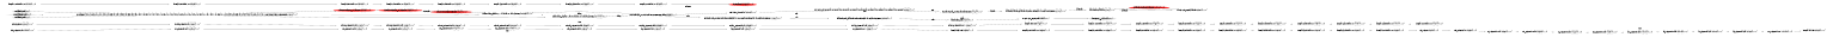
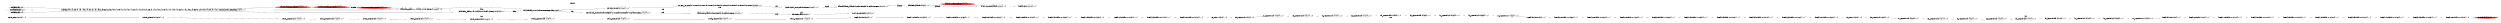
  digraph {
    rankdir=LR
    node [fillcolor=white shape=ellipse style=filled]
    edge [style=bold]
    n1 [label="maxi = tuple.getDouble(\"max(a_i)\")@@@70@@@['1', '1', '0']"]
    n2 [label="maxf = tuple.getDouble(\"max(a_f)\")@@@71@@@['1', '1', '0']"]
    n3 [label="avgi = tuple.getDouble(\"avg(a_i)\")@@@72@@@['1', '1', '0']"]
    n4 [label="sumf = tuple.getDouble(\"sum(a_f)\")@@@67@@@['1', '1', '0']"]
    n5 [label="mini = tuple.getDouble(\"min(a_i)\")@@@68@@@['1', '1', '0']"]
    n6 [label="minf = tuple.getDouble(\"min(a_f)\")@@@69@@@['1', '1', '0']"]
    n7 [label="assertEquals(38,sumi.doubleValue(),0.001)@@@55@@@['1', '1', '0']"]
    n8 [label="assertEquals(26,sumf.doubleValue(),0.001)@@@56@@@['1', '1', '0']"]
    n9 [label="assertEquals(3,mini.doubleValue(),0.001)@@@57@@@['1', '1', '0']"]
    n10 [label="assertEquals(4,count.doubleValue(),0.001)@@@42@@@['1', '1', '0']"]
+   n11 [label="tuple = tuples.get(1)@@@43@@@['1', '1', '0']"]
    n12 [label="bucket = tuple.getString(\"a_s\")@@@44@@@['1', '1', '0']"]
    n13 [label="Double count = tuple.getDouble(\"count(*)\")@@@32@@@['1', '1', '0']"]
    n14 [label="assertEquals(\"hello0\",bucket)@@@33@@@['1', '1', '0']"]
    n15 [label="assertEquals(17,sumi.doubleValue(),0.001)@@@34@@@['1', '1', '0']"]
    n16 [label="Metric(( metrics = {new SumMetric(\"a_i\"),new SumMetric(\"a_f\"),new MinMetric(\"a_i\"),new MinMetric(\"a_f\"),new MaxMetric(\"a_i\"),new MaxMetric(\"a_f\"),new MeanMetric(\"a_i\"),new MeanMetric(\"a_f\"),new CountMetric()}@@@13@@@['1', '1', '0']"]
    n17 [label="RollupStream rollupStream = new RollupStream(stream,buckets,metrics)@@@16@@@['1', '1', '0']"]
    n18 [label="ParallelStream parallelStream = parallelStream(rollupStream,new FieldComparator(\"a_s\",ComparatorOrder.ASCENDING))@@@17@@@['1', '1', '0']"]
    n19 [label="Tuple tuple = tuples.get(0)@@@22@@@['1', '1', '0']"]
    n20 [label="String bucket = tuple.getString(\"a_s\")@@@23@@@['1', '1', '0']"]
    n21 [label="Double sumi = tuple.getDouble(\"sum(a_i)\")@@@24@@@['1', '1', '0']"]
    n22 [label="Double maxf = tuple.getDouble(\"max(a_f)\")@@@29@@@['1', '1', '0']"]
    n23 [label="Double avgi = tuple.getDouble(\"avg(a_i)\")@@@30@@@['1', '1', '0']"]
    n24 [label="Double avgf = tuple.getDouble(\"avg(a_f)\")@@@31@@@['1', '1', '0']"]
    n25 [label="avgf = tuple.getDouble(\"avg(a_f)\")@@@73@@@['1', '1', '0']"]
    n26 [label="count = tuple.getDouble(\"count(*)\")@@@74@@@['1', '1', '0']"]
    n27 [label="assertEquals(\"hello4\",bucket)@@@75@@@['1', '1', '0']"]
    n28 [label="minf = tuple.getDouble(\"min(a_f)\")@@@48@@@['1', '1', '0']"]
    n29 [label="maxi = tuple.getDouble(\"max(a_i)\")@@@49@@@['1', '1', '0']"]
    n30 [label="maxf = tuple.getDouble(\"max(a_f)\")@@@50@@@['1', '1', '0']"]
    n31 [label="Double maxi = tuple.getDouble(\"max(a_i)\")@@@28@@@['1', '1', '0']"]
    n32 [fillcolor=red label="StreamContext streamContext = new StreamContext()@@@4@@@['0', '1', '0']"]
    n33 [fillcolor=red label="parallelStream.setStreamContext(streamContext)@@@19@@@['0', '1', '0']"]
    n34 [fillcolor=red label="SolrClientCache solrClientCache = new SolrClientCache()@@@5@@@['0', '1', '0']"]
    n35 [label="List<Tuple> tuples = getTuples(parallelStream)@@@20@@@['1', '1', '0']"]
    n36 [fillcolor=red label="streamContext.setSolrClientCache(solrClientCache)@@@6@@@['0', '1', '0']"]
+   n37 [label="assertEquals(15,sumi.longValue())@@@76@@@['1', '1', '0']"]
    n38 [label="assertEquals(11,sumf.doubleValue(),0.001)@@@77@@@['1', '1', '0']"]
    n39 [label="assertEquals(4,mini.doubleValue(),0.001)@@@78@@@['1', '1', '0']"]
    n40 [fillcolor=lightgray label="testParallelRollupStream['1', '0', '0']"]
    n41 [label="new UpdateRequest().add(id,\"0\",\"a_s\",\"hello0\",\"a_i\",\"0\",\"a_f\",\"1\").add(id,\"2\",\"a_s\",\"hello0\",\"a_i\",\"2\",\"a_f\",\"2\").add(id,\"3\",\"a_s\",\"hello3\",\"a_i\",\"3\",\"a_f\",\"3\").add(id,\"4\",\"a_s\",\"hello4\",\"a_i\",\"4\",\"a_f\",\"4\").add(id,\"1\",\"a_s\",\"hello0\",\"a_i\",\"1\",\"a_f\",\"5\").add(id,\"5\",\"a_s\",\"hello3\",\"a_i\",\"10\",\"a_f\",\"6\").add(id,\"6\",\"a_s\",\"hello4\",\"a_i\",\"11\",\"a_f\",\"7\").add(id,\"7\",\"a_s\",\"hello3\",\"a_i\",\"12\",\"a_f\",\"8\").add(id,\"8\",\"a_s\",\"hello3\",\"a_i\",\"13\",\"a_f\",\"9\").add(id,\"9\",\"a_s\",\"hello0\",\"a_i\",\"14\",\"a_f\",\"10\").commit(cluster.getSolrClient(),COLLECTIONORALIAS)@@@3@@@['1', '1', '1']"]
    n42 [label="SolrParams sParamsA = mapParams(\"q\",\"*:*\",\"fl\",\"a_s,a_i,a_f\",\"sort\",\"a_s asc\",\"partitionKeys\",\"a_s\")@@@8@@@['1', '1', '0']"]
    n43 [label="SolrParams sParamsA = mapParams(\"q\",\"blah\",\"fl\",\"id,a_s,a_i,a_f\",\"sort\",\"a_s asc,a_f asc\",\"partitionKeys\",\"a_s\")@@@4@@@['0', '0', '1']"]
    n44 [label="assertEquals(18,sumf.doubleValue(),0.001)@@@35@@@['1', '1', '0']"]
+   n45 [label="assertEquals(3,tuples.size())@@@21@@@['1', '1', '0']"]
    n46 [label="attachStreamFactory(parallelStream)@@@18@@@['1', '1', '0']"]
    n47 [label="sumi = tuple.getDouble(\"sum(a_i)\")@@@45@@@['1', '1', '0']"]
    n48 [label="assertEquals(\"hello3\",bucket)@@@54@@@['1', '1', '0']"]
    n49 [label="assertEquals(3,minf.doubleValue(),0.001)@@@58@@@['1', '1', '0']"]
    n50 [label="assertEquals(13,maxi.doubleValue(),0.001)@@@59@@@['1', '1', '0']"]
    n51 [label="bucket = tuple.getString(\"a_s\")@@@65@@@['1', '1', '0']"]
    n52 [label="sumi = tuple.getDouble(\"sum(a_i)\")@@@66@@@['1', '1', '0']"]
    n53 [label="avgi = tuple.getDouble(\"avg(a_i)\")@@@51@@@['1', '1', '0']"]
    n54 [label="avgf = tuple.getDouble(\"avg(a_f)\")@@@52@@@['1', '1', '0']"]
    n55 [label="count = tuple.getDouble(\"count(*)\")@@@53@@@['1', '1', '0']"]
    n56 [label="sumf = tuple.getDouble(\"sum(a_f)\")@@@46@@@['1', '1', '0']"]
    n57 [label="CloudSolrStream stream = new CloudSolrStream(zkHost,COLLECTIONORALIAS,sParamsA)@@@5@@@['1', '1', '1']"]
    n58 [label="assertEquals(9,maxf.doubleValue(),0.001)@@@60@@@['1', '1', '0']"]
    n59 [label="assertEquals(9.5,avgi.doubleValue(),0.001)@@@61@@@['1', '1', '0']"]
    n60 [label="assertEquals(4,minf.doubleValue(),0.001)@@@79@@@['1', '1', '0']"]
    n61 [label="mini = tuple.getDouble(\"min(a_i)\")@@@47@@@['1', '1', '0']"]
    n62 [label="assertEquals(6.5,avgf.doubleValue(),0.001)@@@62@@@['1', '1', '0']"]
    n63 [label="assertEquals(4,count.doubleValue(),0.001)@@@63@@@['1', '1', '0']"]
    n64 [label="tuple = tuples.get(2)@@@64@@@['1', '1', '0']"]
    n65 [label="assertEquals(4.25,avgi.doubleValue(),0.001)@@@40@@@['1', '1', '0']"]
    n66 [label="assertEquals(4.5,avgf.doubleValue(),0.001)@@@41@@@['1', '1', '0']"]
    n67 [label="Double sumf = tuple.getDouble(\"sum(a_f)\")@@@25@@@['1', '1', '0']"]
    n68 [label="Double mini = tuple.getDouble(\"min(a_i)\")@@@26@@@['1', '1', '0']"]
    n69 [label="Double minf = tuple.getDouble(\"min(a_f)\")@@@27@@@['1', '1', '0']"]
    n70 [label="assertEquals(2,count.doubleValue(),0.001)@@@84@@@['1', '1', '0']"]
    n71 [fillcolor=red label="{solrClientCache.close()}@@@86@@@['0', '1', '0']"]
    n72 [label="assertEquals(5.5,avgf.doubleValue(),0.001)@@@83@@@['1', '1', '0']"]
    n73 [label="assertEquals(0,mini.doubleValue(),0.001)@@@36@@@['1', '1', '0']"]
    n74 [label="assertEquals(1,minf.doubleValue(),0.001)@@@37@@@['1', '1', '0']"]
    n75 [label="assertEquals(14,maxi.doubleValue(),0.001)@@@38@@@['1', '1', '0']"]
    n76 [label="assertEquals(7.5,avgi.doubleValue(),0.001)@@@82@@@['1', '1', '0']"]
    n77 [label="attachStreamFactory(pstream)@@@8@@@['0', '0', '1']"]
    n78 [label="List<Tuple> tuples = getTuples(pstream)@@@9@@@['0', '0', '1']"]
-   n79 [fillcolor=lightgray label="assert(tuples.size() == 0)@@@10@@@['0', '0', '1']"]
    n80 [label="ReducerStream rstream = new ReducerStream(stream,new FieldEqualitor(\"a_s\"),new GroupOperation(new FieldComparator(\"a_s\",ComparatorOrder.ASCENDING),2))@@@6@@@['0', '0', '1']"]
    n81 [label="ParallelStream pstream = parallelStream(rstream,new FieldComparator(\"a_s\",ComparatorOrder.ASCENDING))@@@7@@@['0', '0', '1']"]
    n82 [fillcolor=lightgray label="testZeroParallelReducerStream['0', '0', '1']" shape=diamond]
    n83 [label="Bucket(( buckets = {new Bucket(\"a_s\")}@@@10@@@['1', '1', '0']"]
    n84 [label="assertEquals(10,maxf.doubleValue(),0.001)@@@39@@@['1', '1', '0']"]
    n85 [label="assertEquals(11,maxi.doubleValue(),0.001)@@@80@@@['1', '1', '0']"]
    n86 [fillcolor=lightgray label="testParallelRollupStream['0', '1', '0']"]
    n87 [label="assertEquals(7,maxf.doubleValue(),0.001)@@@81@@@['1', '1', '0']"]
    n1 -> n2
    n2 -> n3
    n3 -> n25
    n4 -> n5
    n5 -> n6
    n6 -> n1
    n7 -> n8
    n8 -> n9
    n9 -> n49
+   n10 -> n11
+   n11 -> n12
    n12 -> n47
    n12 -> n48 [label=bucket style=solid]
    n13 -> n14
    n14 -> n15
    n15 -> n44
    n16 -> n17 [label=metrics style=solid]
    n16 -> n17
    n17 -> n18
    n17 -> n18 [label=rollupStream style=solid]
    n18 -> n35 [label=parallelStream style=solid]
    n18 -> n46 [label=parallelStream style=solid]
    n18 -> n46
    n19 -> n20
    n20 -> n14 [label=bucket style=solid]
    n20 -> n21
    n21 -> n67
    n22 -> n23
    n23 -> n24
    n24 -> n13
    n25 -> n26
    n26 -> n27
+   n27 -> n37
    n28 -> n29
    n29 -> n30
    n30 -> n53
    n31 -> n22
    n32 -> n33 [label=streamContext style=solid]
    n32 -> n34
    n33 -> n35
    n34 -> n36 [label=solrClientCache style=solid]
    n34 -> n36
+   n35 -> n45
    n36 -> n42
+   n37 -> n38
    n38 -> n39
    n39 -> n60
    n40 -> n41
    n41 -> n32
    n41 -> n42
    n41 -> n43
    n42 -> n43 [label=0 style=dashed]
    n42 -> n57
    n42 -> n57 [label=sParamsA style=solid]
    n43 -> n57 [label=sParamsA style=solid]
    n43 -> n57
    n44 -> n73
    n46 -> n33
    n46 -> n35
    n47 -> n56
    n48 -> n7
    n49 -> n50
    n50 -> n58
    n51 -> n27 [label=bucket style=solid]
    n51 -> n52
    n52 -> n4
    n53 -> n54
    n54 -> n55
    n55 -> n48
    n56 -> n61
    n57 -> n17 [label=stream style=solid]
    n57 -> n80 [label=stream style=solid]
    n57 -> n80
    n57 -> n83
    n58 -> n59
    n59 -> n62
    n60 -> n85
    n61 -> n28
    n62 -> n63
    n63 -> n64
    n64 -> n51
    n65 -> n66
    n66 -> n10
    n67 -> n68
    n68 -> n69
    n69 -> n31
    n70 -> n71
    n72 -> n70
    n73 -> n74
    n74 -> n75
    n75 -> n84
    n76 -> n72
    n77 -> n78
-   n78 -> n79
    n80 -> n81 [label=rstream style=solid]
    n80 -> n81
    n81 -> n77 [label=pstream style=solid]
    n81 -> n77
    n81 -> n78 [label=pstream style=solid]
    n82 -> n41
    n83 -> n16
    n83 -> n17 [label=buckets style=solid]
    n84 -> n65
    n85 -> n87
    n86 -> n41
    n87 -> n76
  }
